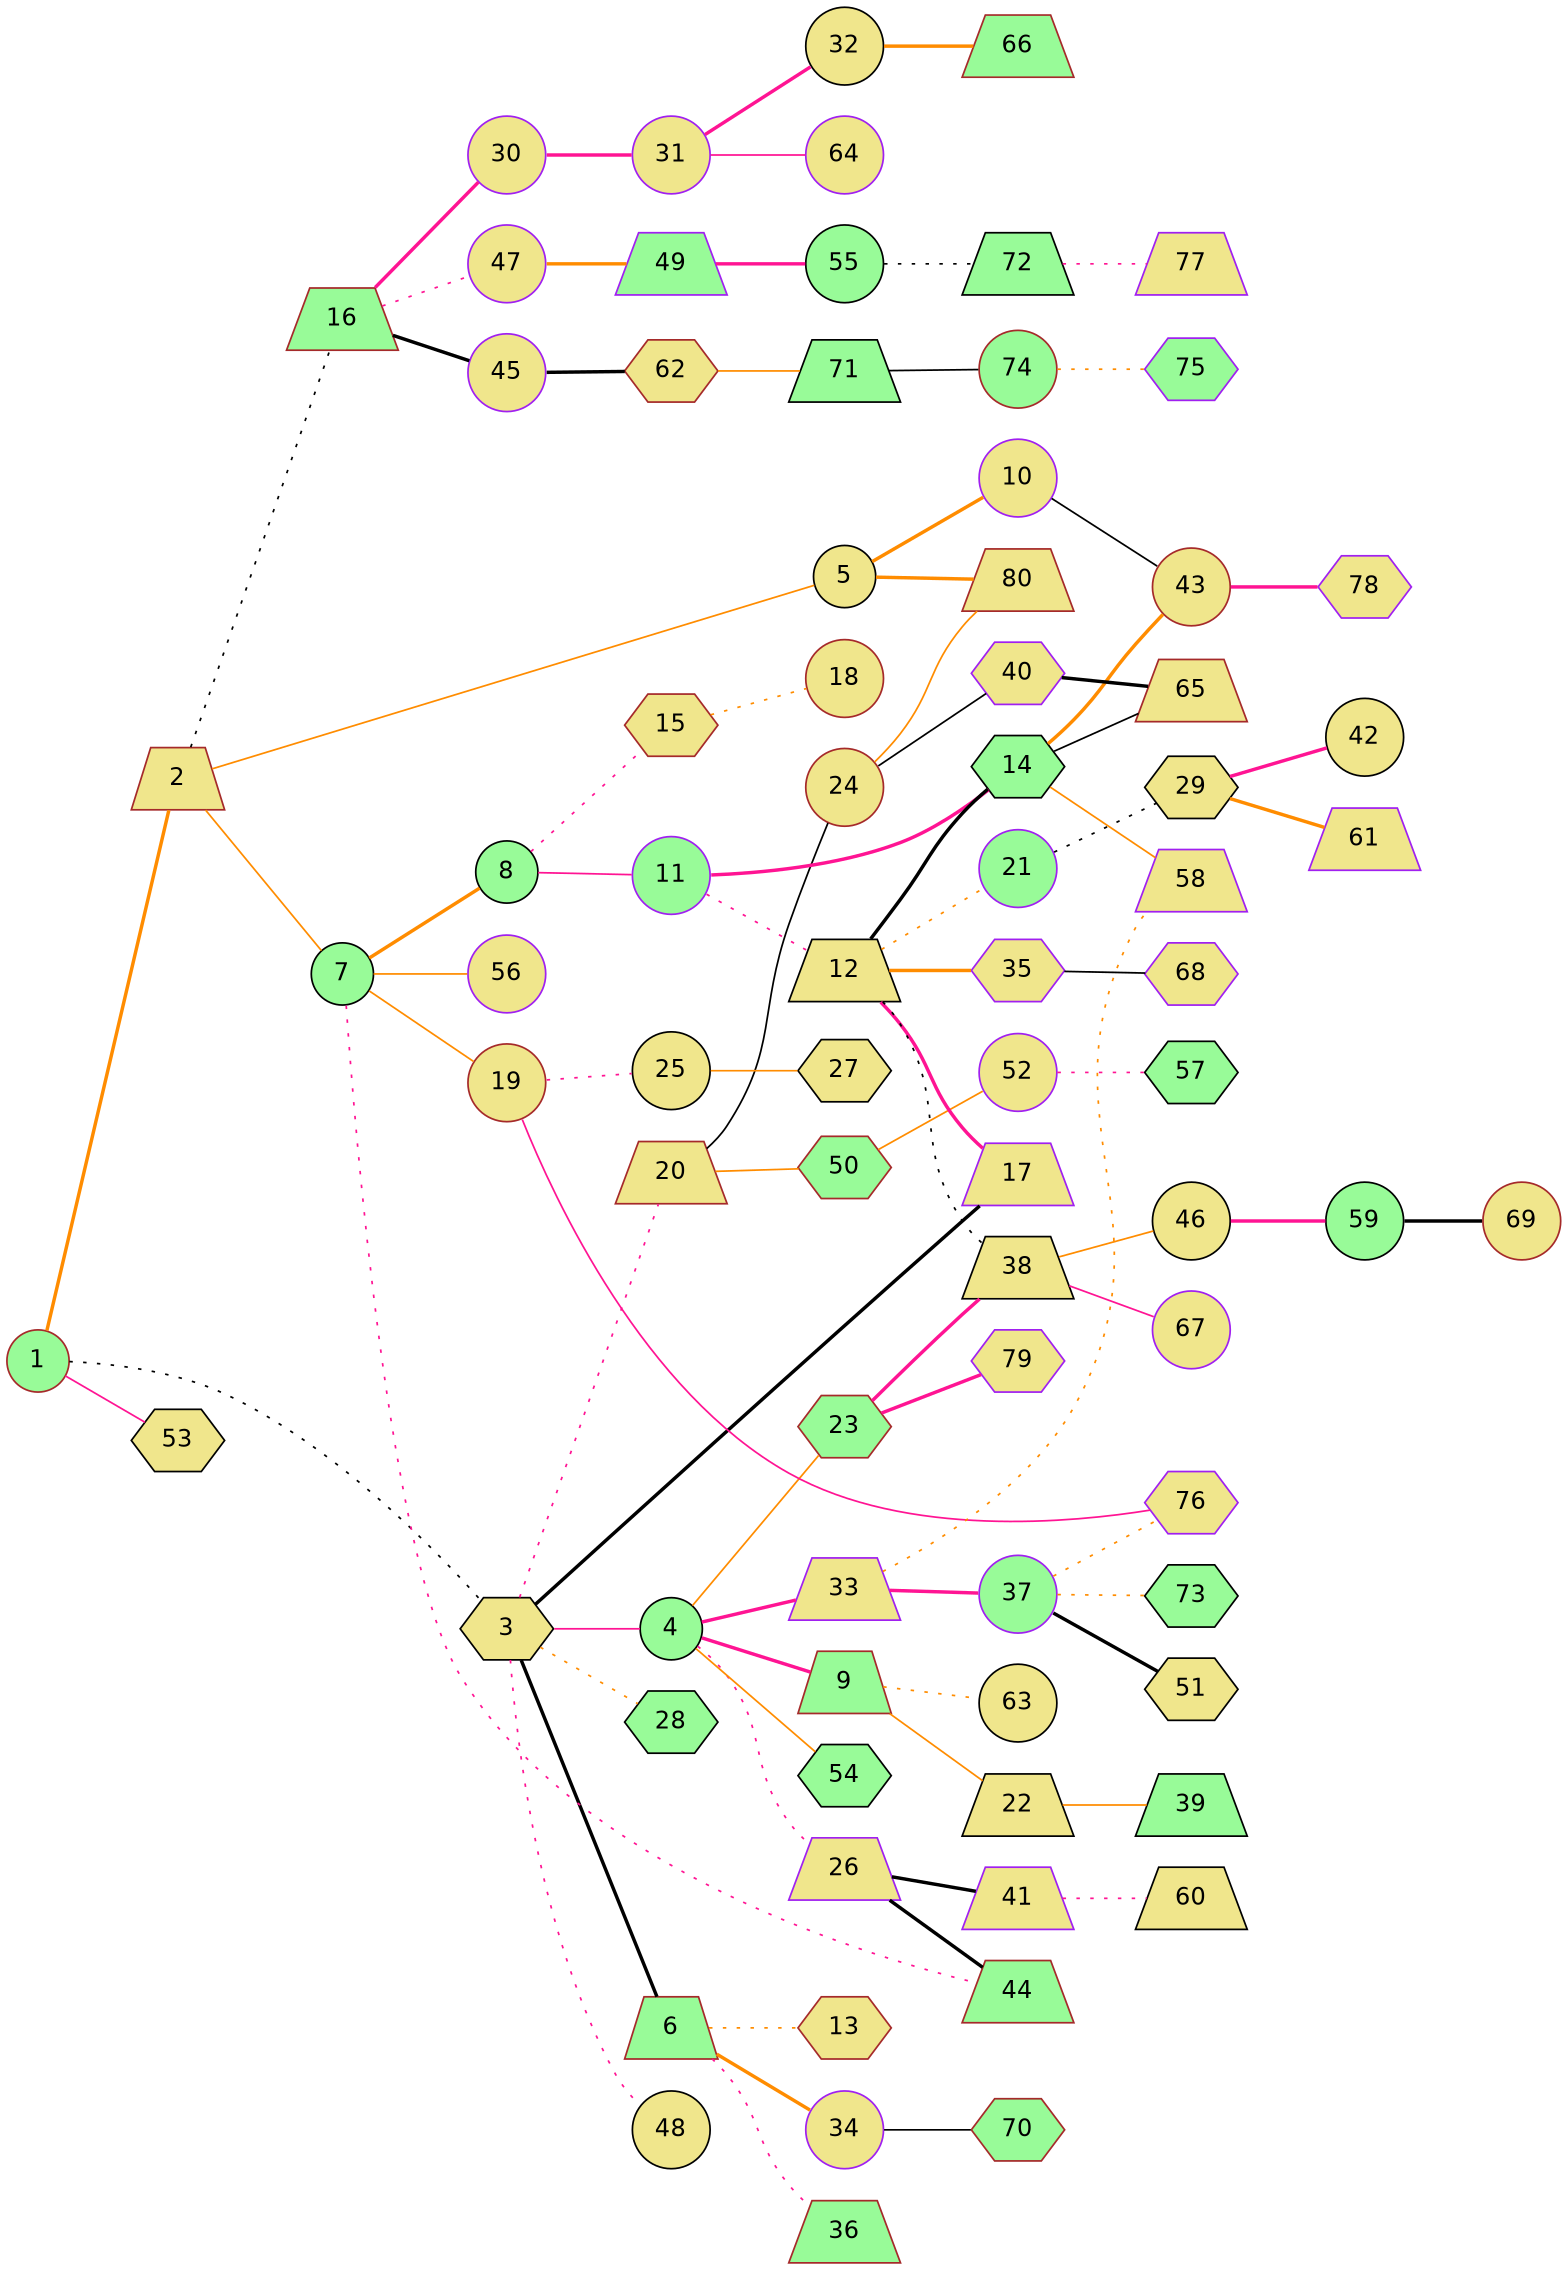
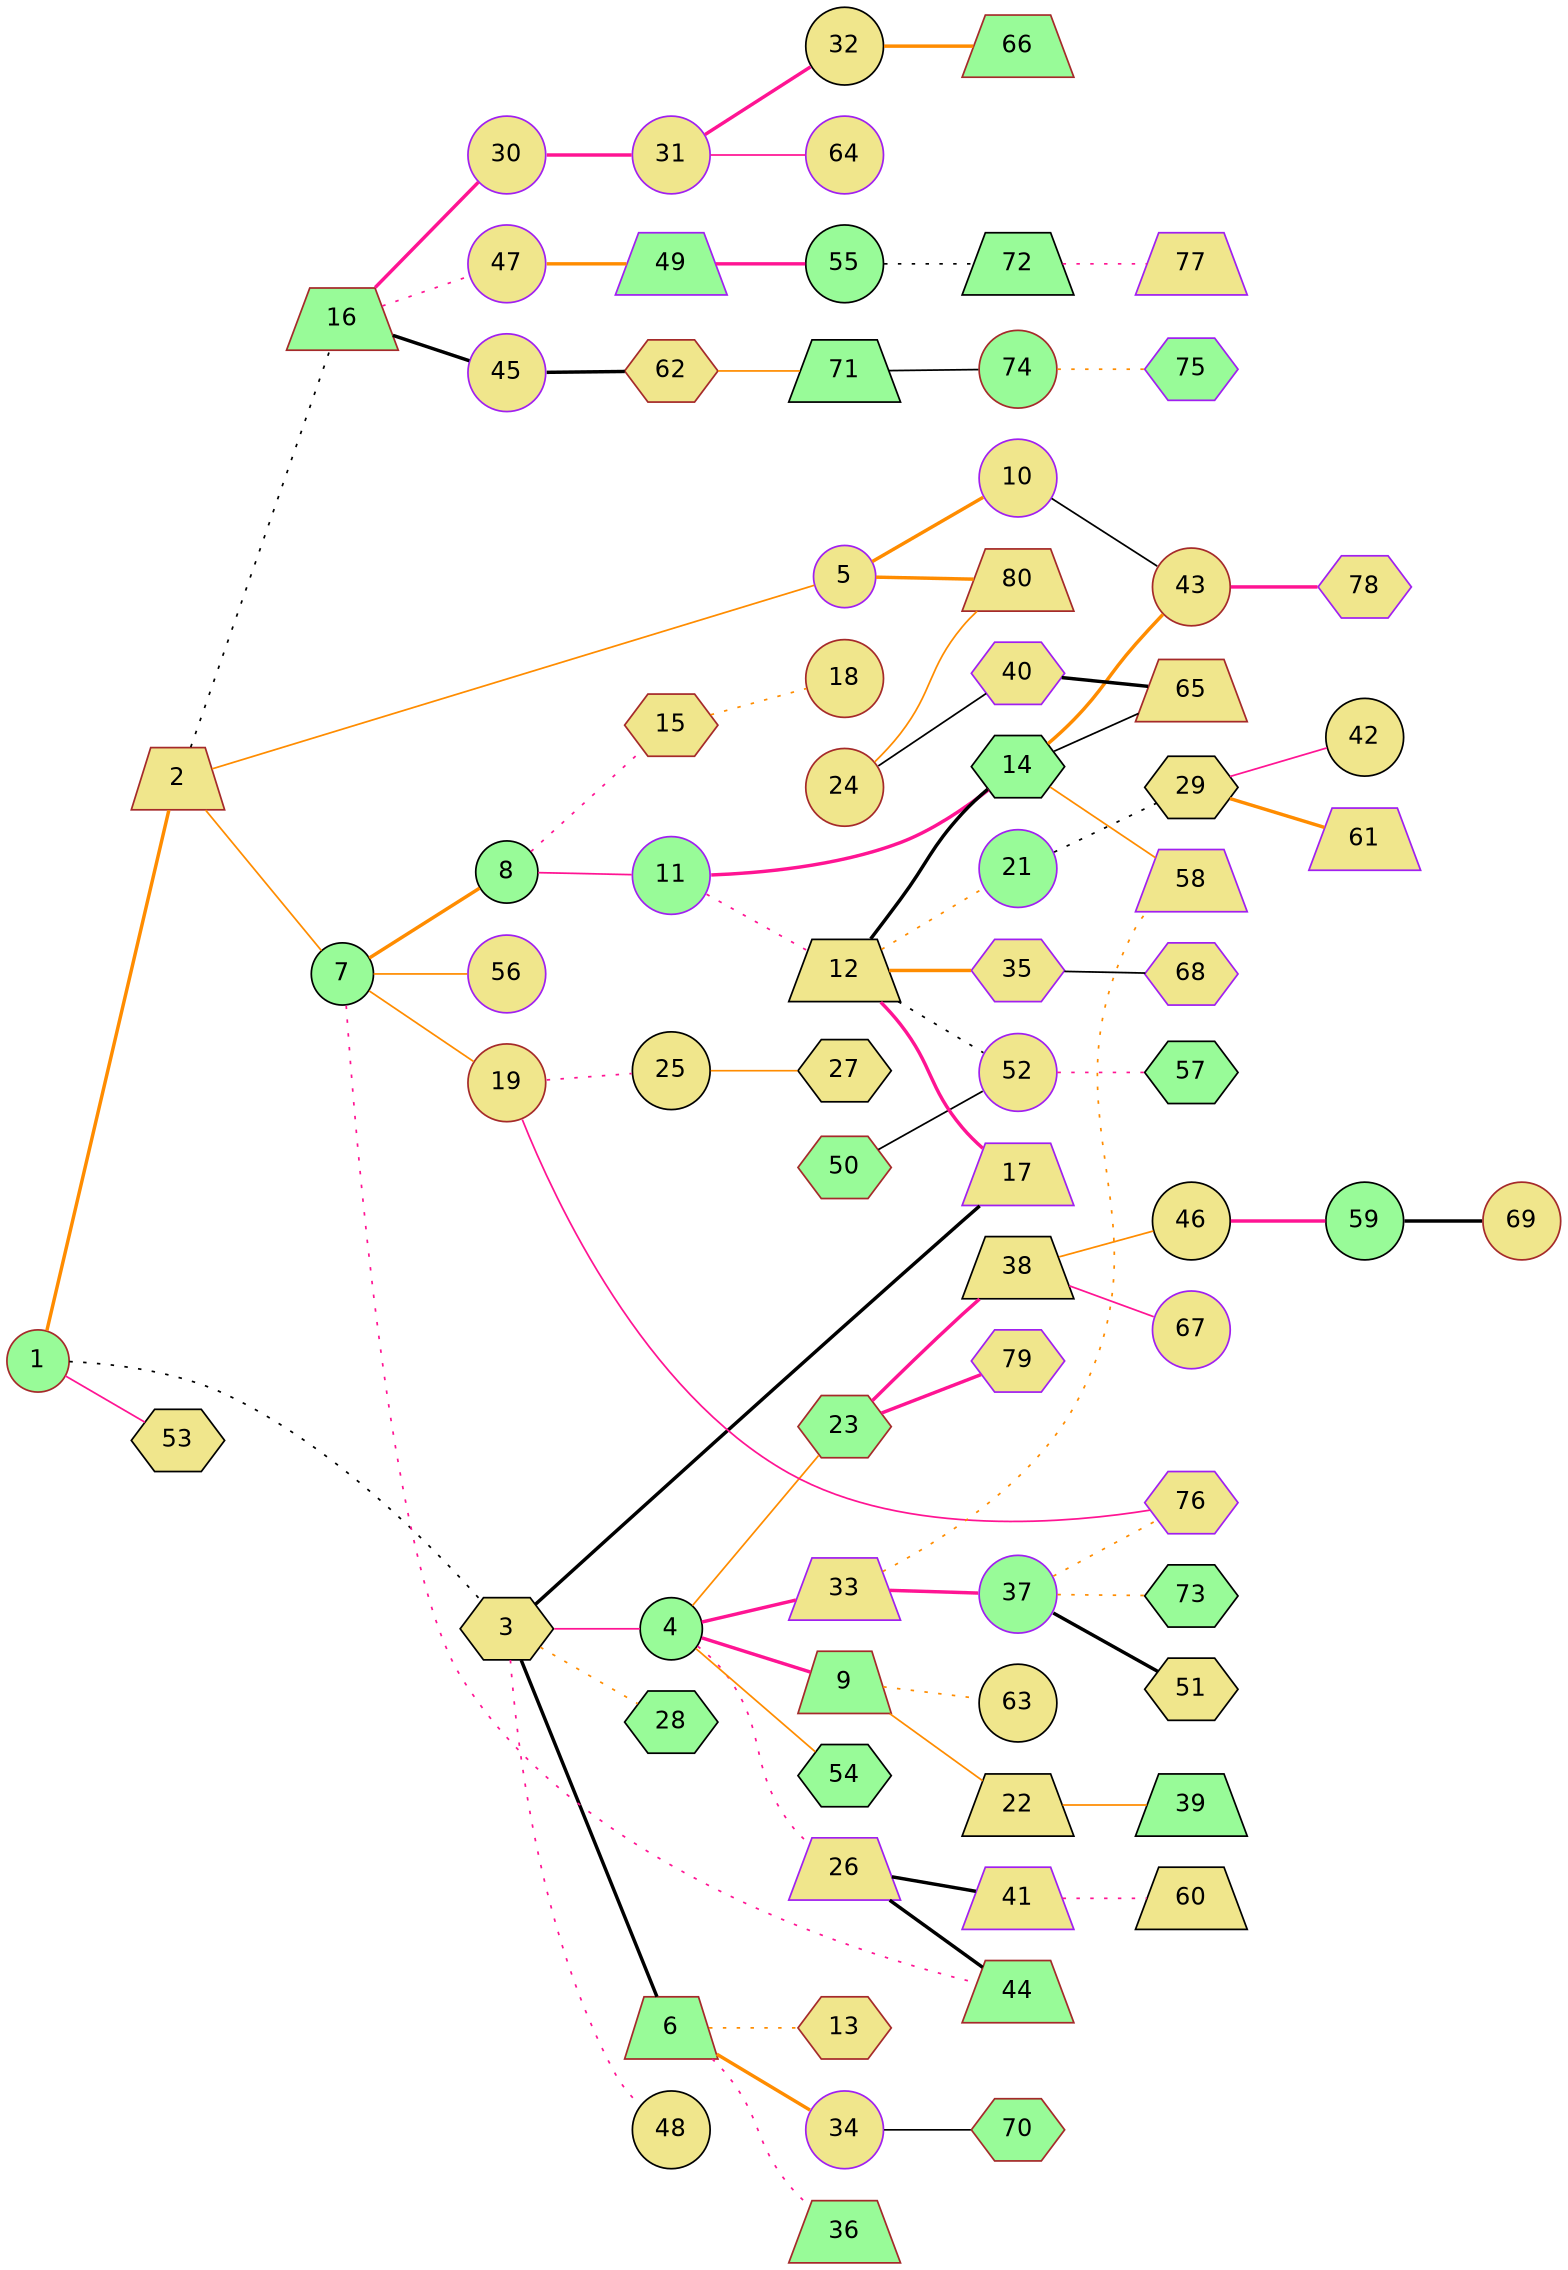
  graph {
    fontname="DejaVu Sans"
    rankdir=LR
    node [color=black fillcolor=khaki fontname="DejaVu Sans" shape=circle style=filled]
    edge [color=darkorange fontname="DejaVu Sans" style=bold]
    1 [color=brown fillcolor=palegreen]
    2 [color=brown shape=trapezium]
    3 [shape=hexagon]
    53 [shape=hexagon]
-   5
+   5 [color=purple]
    7 [fillcolor=palegreen]
    16 [color=brown fillcolor=palegreen shape=trapezium]
    4 [fillcolor=palegreen]
    6 [color=brown fillcolor=palegreen shape=trapezium]
    17 [color=purple shape=trapezium]
-   20 [color=brown shape=trapezium]
    28 [fillcolor=palegreen shape=hexagon]
    48
    10 [color=purple]
    80 [color=brown shape=trapezium]
    8 [fillcolor=palegreen]
    19 [color=brown]
    44 [color=brown fillcolor=palegreen shape=trapezium]
    56 [color=purple]
    30 [color=purple]
    45 [color=purple]
    47 [color=purple]
    9 [color=brown fillcolor=palegreen shape=trapezium]
    23 [color=brown fillcolor=palegreen shape=hexagon]
    26 [color=purple shape=trapezium]
    33 [color=purple shape=trapezium]
    54 [fillcolor=palegreen shape=hexagon]
    13 [color=brown shape=hexagon]
    34 [color=purple]
    36 [color=brown fillcolor=palegreen shape=trapezium]
    24 [color=brown]
    50 [color=brown fillcolor=palegreen shape=hexagon]
    43 [color=brown]
    78 [color=purple shape=hexagon]
    22 [shape=trapezium]
    63
    38 [shape=trapezium]
    79 [color=purple shape=hexagon]
    41 [color=purple shape=trapezium]
    58 [color=purple shape=trapezium]
    37 [color=purple fillcolor=palegreen]
    70 [color=brown fillcolor=palegreen shape=hexagon]
    11 [color=purple fillcolor=palegreen]
    15 [color=brown shape=hexagon]
    25
    76 [color=purple shape=hexagon]
    12 [shape=trapezium]
    14 [fillcolor=palegreen shape=hexagon]
    18 [color=brown]
    39 [fillcolor=palegreen shape=trapezium]
    21 [color=purple fillcolor=palegreen]
    35 [color=purple shape=hexagon]
    65 [color=brown shape=trapezium]
    29 [shape=hexagon]
    68 [color=purple shape=hexagon]
    46
    67 [color=purple]
    31 [color=purple]
    62 [color=brown shape=hexagon]
    49 [color=purple fillcolor=palegreen shape=trapezium]
    27 [shape=hexagon]
    40 [color=purple shape=hexagon]
    52 [color=purple]
    42
    61 [color=purple shape=trapezium]
    60 [shape=trapezium]
    32
    64 [color=purple]
    66 [color=brown fillcolor=palegreen shape=trapezium]
    51 [shape=hexagon]
    73 [fillcolor=palegreen shape=hexagon]
    59 [fillcolor=palegreen]
    71 [fillcolor=palegreen shape=trapezium]
    69 [color=brown]
    55 [fillcolor=palegreen]
    72 [fillcolor=palegreen shape=trapezium]
    57 [fillcolor=palegreen shape=hexagon]
    77 [color=purple shape=trapezium]
    74 [color=brown fillcolor=palegreen]
    75 [color=purple fillcolor=palegreen shape=hexagon]
    1 -- 2
    1 -- 3 [color=black style=dotted]
    1 -- 53 [color=deeppink style=solid]
    2 -- 5 [style=solid]
    2 -- 7 [style=solid]
    2 -- 16 [color=black style=dotted]
    3 -- 4 [color=deeppink style=solid]
    3 -- 6 [color=black]
    3 -- 17 [color=black]
-   3 -- 20 [color=deeppink style=dotted]
    3 -- 28 [style=dotted]
    3 -- 48 [color=deeppink style=dotted]
    5 -- 10
    5 -- 80
    7 -- 8
    7 -- 19 [style=solid]
    7 -- 44 [color=deeppink style=dotted]
    7 -- 56 [style=solid]
    16 -- 30 [color=deeppink]
    16 -- 45 [color=black]
    16 -- 47 [color=deeppink style=dotted]
    4 -- 9 [color=deeppink]
    4 -- 23 [style=solid]
    4 -- 26 [color=deeppink style=dotted]
    4 -- 33 [color=deeppink]
    4 -- 54 [style=solid]
    6 -- 13 [style=dotted]
    6 -- 34
    6 -- 36 [color=deeppink style=dotted]
-   20 -- 24 [color=black style=solid]
-   20 -- 50 [style=solid]
    10 -- 43 [color=black style=solid]
    8 -- 11 [color=deeppink style=solid]
    8 -- 15 [color=deeppink style=dotted]
    19 -- 25 [color=deeppink style=dotted]
    19 -- 76 [color=deeppink style=solid]
    30 -- 31 [color=deeppink]
    45 -- 62 [color=black]
    47 -- 49
    9 -- 22 [style=solid]
    9 -- 63 [style=dotted]
    23 -- 38 [color=deeppink]
    23 -- 79 [color=deeppink]
    26 -- 44 [color=black]
    26 -- 41 [color=black]
    33 -- 58 [style=dotted]
    33 -- 37 [color=deeppink]
    34 -- 70 [color=black style=solid]
    24 -- 80 [style=solid]
    24 -- 40 [color=black style=solid]
-   50 -- 52 [style=solid]
+   50 -- 52 [color=black style=solid]
    43 -- 78 [color=deeppink]
    22 -- 39 [style=solid]
    38 -- 46 [style=solid]
    38 -- 67 [color=deeppink style=solid]
    41 -- 60 [color=deeppink style=dotted]
    37 -- 76 [style=dotted]
    37 -- 51 [color=black]
    37 -- 73 [style=dotted]
    11 -- 12 [color=deeppink style=dotted]
    11 -- 14 [color=deeppink]
    15 -- 18 [style=dotted]
    25 -- 27 [style=solid]
    12 -- 17 [color=deeppink]
-   12 -- 38 [color=black style=dotted]
+   12 -- 52 [color=black style=dotted]
    12 -- 14 [color=black]
    12 -- 21 [style=dotted]
    12 -- 35
    14 -- 43
    14 -- 58 [style=solid]
    14 -- 65 [color=black style=solid]
    21 -- 29 [color=black style=dotted]
    35 -- 68 [color=black style=solid]
-   29 -- 42 [color=deeppink]
+   29 -- 42 [color=deeppink style=solid]
    29 -- 61
    46 -- 59 [color=deeppink]
    31 -- 32 [color=deeppink]
    31 -- 64 [color=deeppink style=solid]
    62 -- 71 [style=solid]
    49 -- 55 [color=deeppink]
    40 -- 65 [color=black]
    52 -- 57 [color=deeppink style=dotted]
    32 -- 66
    59 -- 69 [color=black]
    71 -- 74 [color=black style=solid]
    55 -- 72 [color=black style=dotted]
    72 -- 77 [color=deeppink style=dotted]
    74 -- 75 [style=dotted]
  }
